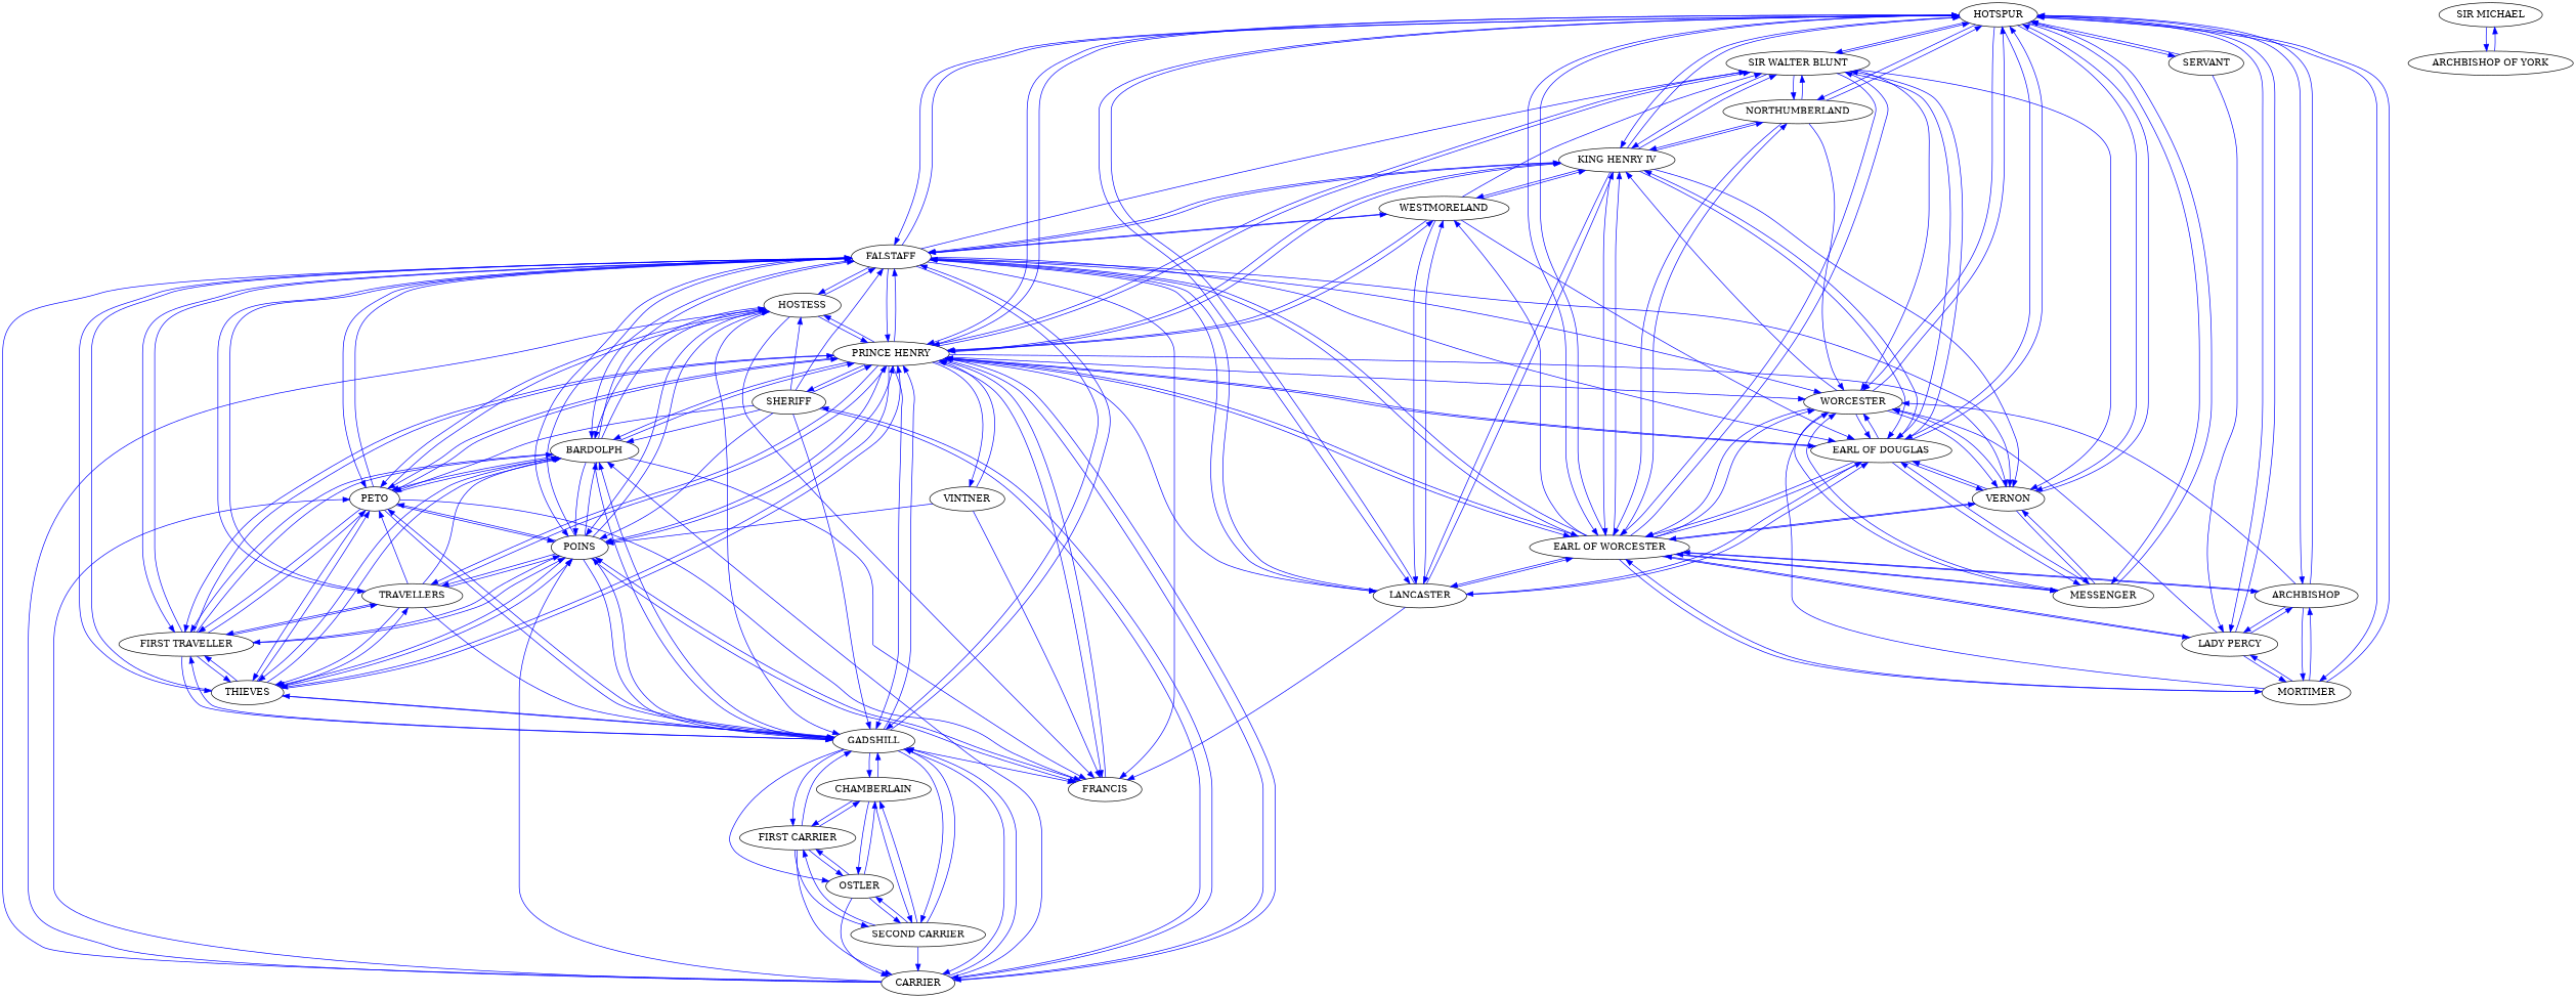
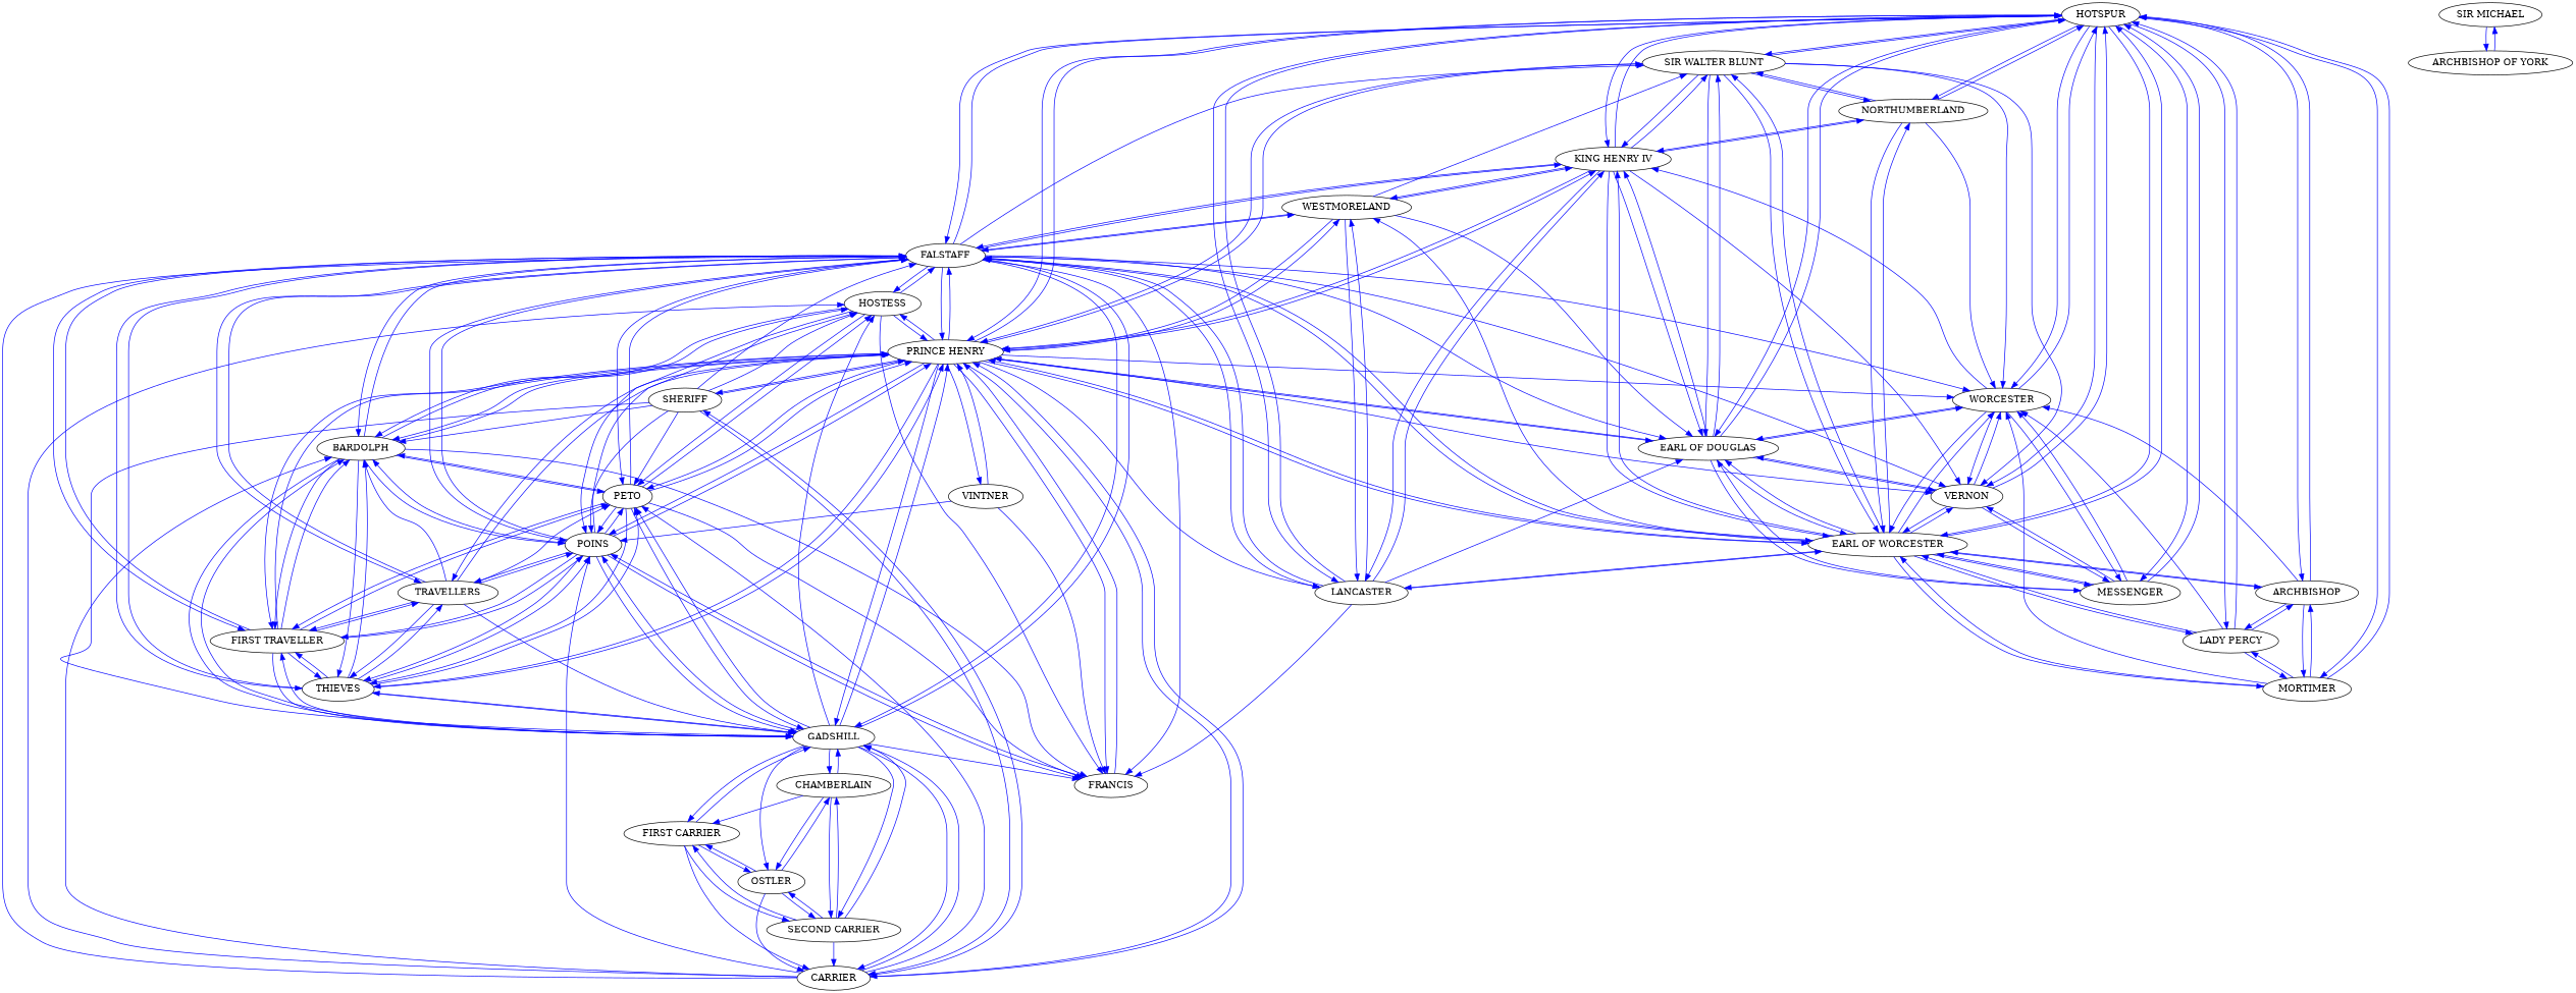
  strict digraph {
    edge [color=blue weight=1]
    HOTSPUR
    "SIR WALTER BLUNT"
    WORCESTER
    MORTIMER
-   SERVANT
    LANCASTER
    "PRINCE HENRY"
    MESSENGER
    "EARL OF WORCESTER"
    VERNON
    "KING HENRY IV"
    "LADY PERCY"
    n13 [label=ARCHBISHOP]
    "EARL OF DOUGLAS"
    NORTHUMBERLAND
    FALSTAFF
    WESTMORELAND
    FRANCIS
    GADSHILL
    THIEVES
    "FIRST TRAVELLER"
    CARRIER
    POINS
    PETO
    BARDOLPH
    VINTNER
    TRAVELLERS
    SHERIFF
    HOSTESS
    "SECOND CARRIER"
    OSTLER
    "FIRST CARRIER"
    CHAMBERLAIN
    "SIR MICHAEL"
    "ARCHBISHOP OF YORK"
    HOTSPUR -> "SIR WALTER BLUNT" [weight=247]
    HOTSPUR -> WORCESTER [weight=293]
    HOTSPUR -> MORTIMER [weight=104]
-   HOTSPUR -> SERVANT [weight=6]
    HOTSPUR -> LANCASTER [weight=16]
    HOTSPUR -> "PRINCE HENRY" [weight=16]
    HOTSPUR -> MESSENGER [weight=87]
    HOTSPUR -> "EARL OF WORCESTER" [weight=465]
    HOTSPUR -> VERNON [weight=138]
    HOTSPUR -> "KING HENRY IV" [weight=62]
    HOTSPUR -> "LADY PERCY" [weight=140]
    HOTSPUR -> n13 [weight=104]
    HOTSPUR -> "EARL OF DOUGLAS" [weight=214]
    HOTSPUR -> NORTHUMBERLAND [weight=172]
    HOTSPUR -> FALSTAFF [weight=10]
    "SIR WALTER BLUNT" -> HOTSPUR [weight=34]
    "SIR WALTER BLUNT" -> WORCESTER [weight=20]
    "SIR WALTER BLUNT" -> "PRINCE HENRY" [weight=7]
    "SIR WALTER BLUNT" -> "EARL OF WORCESTER" [weight=27]
    "SIR WALTER BLUNT" -> VERNON [weight=20]
    "SIR WALTER BLUNT" -> "KING HENRY IV" [weight=14]
    "SIR WALTER BLUNT" -> "EARL OF DOUGLAS" [weight=27]
    "SIR WALTER BLUNT" -> NORTHUMBERLAND [weight=7]
    WORCESTER -> HOTSPUR
    WORCESTER -> MESSENGER
    WORCESTER -> "EARL OF WORCESTER"
    WORCESTER -> VERNON
    WORCESTER -> "KING HENRY IV" [weight=67]
    WORCESTER -> "EARL OF DOUGLAS"
    MORTIMER -> HOTSPUR [weight=59]
    MORTIMER -> WORCESTER [weight=60]
    MORTIMER -> "EARL OF WORCESTER" [weight=60]
    MORTIMER -> "LADY PERCY" [weight=60]
    MORTIMER -> n13 [weight=60]
-   SERVANT -> HOTSPUR [weight=3]
-   SERVANT -> "LADY PERCY" [weight=3]
    LANCASTER -> HOTSPUR [weight=3]
    LANCASTER -> "EARL OF WORCESTER" [weight=2]
    LANCASTER -> "KING HENRY IV" [weight=5]
    LANCASTER -> "EARL OF DOUGLAS" [weight=6]
    LANCASTER -> FALSTAFF [weight=3]
    LANCASTER -> WESTMORELAND [weight=5]
    LANCASTER -> FRANCIS [weight=8]
    "PRINCE HENRY" -> HOTSPUR [weight=51]
    "PRINCE HENRY" -> "SIR WALTER BLUNT" [weight=82]
    "PRINCE HENRY" -> WORCESTER [weight=19]
    "PRINCE HENRY" -> LANCASTER [weight=123]
    "PRINCE HENRY" -> "EARL OF WORCESTER" [weight=44]
    "PRINCE HENRY" -> VERNON [weight=19]
    "PRINCE HENRY" -> "KING HENRY IV" [weight=116]
    "PRINCE HENRY" -> "EARL OF DOUGLAS" [weight=88]
    "PRINCE HENRY" -> FALSTAFF [weight=344]
    "PRINCE HENRY" -> WESTMORELAND [weight=59]
    "PRINCE HENRY" -> FRANCIS [weight=152]
    "PRINCE HENRY" -> GADSHILL [weight=161]
    "PRINCE HENRY" -> THIEVES [weight=27]
    "PRINCE HENRY" -> "FIRST TRAVELLER" [weight=27]
    "PRINCE HENRY" -> CARRIER [weight=12]
    "PRINCE HENRY" -> POINS [weight=265]
    "PRINCE HENRY" -> PETO [weight=194]
    "PRINCE HENRY" -> BARDOLPH [weight=192]
    "PRINCE HENRY" -> VINTNER
    "PRINCE HENRY" -> TRAVELLERS [weight=12]
    "PRINCE HENRY" -> SHERIFF [weight=12]
    "PRINCE HENRY" -> HOSTESS [weight=121]
    MESSENGER -> HOTSPUR [weight=8]
    MESSENGER -> WORCESTER [weight=8]
    MESSENGER -> "EARL OF WORCESTER" [weight=8]
    MESSENGER -> VERNON [weight=2]
    MESSENGER -> "EARL OF DOUGLAS" [weight=8]
    "EARL OF WORCESTER" -> HOTSPUR [weight=113]
    "EARL OF WORCESTER" -> "SIR WALTER BLUNT" [weight=110]
    "EARL OF WORCESTER" -> WORCESTER [weight=129]
    "EARL OF WORCESTER" -> MORTIMER [weight=16]
    "EARL OF WORCESTER" -> LANCASTER [weight=50]
    "EARL OF WORCESTER" -> "PRINCE HENRY" [weight=50]
    "EARL OF WORCESTER" -> MESSENGER [weight=21]
    "EARL OF WORCESTER" -> VERNON [weight=88]
    "EARL OF WORCESTER" -> "KING HENRY IV" [weight=54]
    "EARL OF WORCESTER" -> "LADY PERCY" [weight=16]
    "EARL OF WORCESTER" -> n13 [weight=16]
    "EARL OF WORCESTER" -> "EARL OF DOUGLAS" [weight=59]
    "EARL OF WORCESTER" -> NORTHUMBERLAND [weight=63]
    "EARL OF WORCESTER" -> FALSTAFF [weight=47]
    "EARL OF WORCESTER" -> WESTMORELAND [weight=50]
    VERNON -> HOTSPUR [weight=63]
    VERNON -> WORCESTER [weight=66]
    VERNON -> MESSENGER [weight=25]
    VERNON -> "EARL OF WORCESTER" [weight=66]
    VERNON -> "EARL OF DOUGLAS" [weight=66]
    "KING HENRY IV" -> HOTSPUR [weight=45]
    "KING HENRY IV" -> "SIR WALTER BLUNT" [weight=297]
    "KING HENRY IV" -> LANCASTER [weight=166]
    "KING HENRY IV" -> "PRINCE HENRY" [weight=221]
    "KING HENRY IV" -> "EARL OF WORCESTER" [weight=117]
    "KING HENRY IV" -> VERNON [weight=51]
    "KING HENRY IV" -> "EARL OF DOUGLAS" [weight=19]
    "KING HENRY IV" -> NORTHUMBERLAND [weight=45]
    "KING HENRY IV" -> FALSTAFF [weight=47]
    "KING HENRY IV" -> WESTMORELAND [weight=152]
    "LADY PERCY" -> HOTSPUR [weight=57]
    "LADY PERCY" -> WORCESTER [weight=10]
    "LADY PERCY" -> MORTIMER [weight=10]
    "LADY PERCY" -> "EARL OF WORCESTER" [weight=10]
    "LADY PERCY" -> n13 [weight=10]
    n13 -> HOTSPUR [weight=75]
    n13 -> WORCESTER [weight=79]
    n13 -> MORTIMER [weight=79]
    n13 -> "EARL OF WORCESTER" [weight=79]
    n13 -> "LADY PERCY" [weight=79]
    "EARL OF DOUGLAS" -> HOTSPUR [weight=38]
    "EARL OF DOUGLAS" -> "SIR WALTER BLUNT" [weight=15]
    "EARL OF DOUGLAS" -> WORCESTER [weight=23]
-   "EARL OF DOUGLAS" -> LANCASTER [weight=8]
    "EARL OF DOUGLAS" -> "PRINCE HENRY" [weight=8]
    "EARL OF DOUGLAS" -> MESSENGER [weight=10]
    "EARL OF DOUGLAS" -> "EARL OF WORCESTER" [weight=23]
    "EARL OF DOUGLAS" -> VERNON [weight=13]
    "EARL OF DOUGLAS" -> "KING HENRY IV" [weight=8]
    NORTHUMBERLAND -> HOTSPUR [weight=26]
    NORTHUMBERLAND -> "SIR WALTER BLUNT" [weight=26]
    NORTHUMBERLAND -> WORCESTER
    NORTHUMBERLAND -> "EARL OF WORCESTER" [weight=26]
    NORTHUMBERLAND -> "KING HENRY IV" [weight=8]
    FALSTAFF -> HOTSPUR [weight=40]
    FALSTAFF -> "SIR WALTER BLUNT" [weight=41]
    FALSTAFF -> WORCESTER
    FALSTAFF -> LANCASTER [weight=55]
    FALSTAFF -> "PRINCE HENRY" [weight=515]
    FALSTAFF -> "EARL OF WORCESTER" [weight=19]
    FALSTAFF -> VERNON
    FALSTAFF -> "KING HENRY IV" [weight=19]
    FALSTAFF -> "EARL OF DOUGLAS" [weight=62]
    FALSTAFF -> WESTMORELAND [weight=36]
    FALSTAFF -> FRANCIS [weight=211]
    FALSTAFF -> GADSHILL [weight=242]
    FALSTAFF -> THIEVES [weight=54]
    FALSTAFF -> "FIRST TRAVELLER" [weight=54]
    FALSTAFF -> POINS [weight=295]
    FALSTAFF -> PETO [weight=293]
    FALSTAFF -> BARDOLPH [weight=364]
    FALSTAFF -> TRAVELLERS [weight=11]
    FALSTAFF -> HOSTESS [weight=177]
    WESTMORELAND -> "SIR WALTER BLUNT" [weight=33]
    WESTMORELAND -> LANCASTER [weight=34]
    WESTMORELAND -> "PRINCE HENRY" [weight=8]
    WESTMORELAND -> "KING HENRY IV" [weight=34]
    WESTMORELAND -> "EARL OF DOUGLAS"
    WESTMORELAND -> FALSTAFF [weight=7]
    FRANCIS -> "PRINCE HENRY" [weight=15]
    FRANCIS -> POINS [weight=15]
    GADSHILL -> "PRINCE HENRY" [weight=6]
    GADSHILL -> FALSTAFF [weight=6]
    GADSHILL -> FRANCIS [weight=3]
    GADSHILL -> THIEVES [weight=3]
    GADSHILL -> "FIRST TRAVELLER" [weight=3]
    GADSHILL -> CARRIER [weight=5]
    GADSHILL -> POINS [weight=6]
    GADSHILL -> PETO [weight=6]
    GADSHILL -> BARDOLPH [weight=6]
    GADSHILL -> "SECOND CARRIER" [weight=38]
    GADSHILL -> OSTLER [weight=38]
    GADSHILL -> "FIRST CARRIER" [weight=38]
    GADSHILL -> CHAMBERLAIN [weight=38]
    THIEVES -> "PRINCE HENRY"
    THIEVES -> FALSTAFF
    THIEVES -> GADSHILL
    THIEVES -> "FIRST TRAVELLER"
    THIEVES -> POINS
    THIEVES -> PETO
    THIEVES -> BARDOLPH
    THIEVES -> TRAVELLERS
    "FIRST TRAVELLER" -> "PRINCE HENRY" [weight=2]
    "FIRST TRAVELLER" -> FALSTAFF [weight=2]
    "FIRST TRAVELLER" -> GADSHILL [weight=2]
    "FIRST TRAVELLER" -> THIEVES [weight=2]
    "FIRST TRAVELLER" -> POINS [weight=2]
    "FIRST TRAVELLER" -> PETO [weight=2]
    "FIRST TRAVELLER" -> BARDOLPH [weight=2]
    "FIRST TRAVELLER" -> TRAVELLERS [weight=2]
    CARRIER -> "PRINCE HENRY"
    CARRIER -> FALSTAFF
    CARRIER -> GADSHILL
    CARRIER -> POINS
    CARRIER -> PETO
    CARRIER -> BARDOLPH
    CARRIER -> SHERIFF
    CARRIER -> HOSTESS
    POINS -> "PRINCE HENRY" [weight=79]
    POINS -> FALSTAFF [weight=39]
    POINS -> FRANCIS [weight=19]
    POINS -> GADSHILL [weight=19]
    POINS -> THIEVES [weight=11]
    POINS -> "FIRST TRAVELLER" [weight=11]
    POINS -> PETO [weight=19]
    POINS -> BARDOLPH [weight=19]
    POINS -> TRAVELLERS [weight=3]
    POINS -> HOSTESS
    PETO -> "PRINCE HENRY" [weight=13]
    PETO -> FALSTAFF [weight=14]
    PETO -> FRANCIS [weight=4]
    PETO -> GADSHILL [weight=14]
    PETO -> THIEVES
    PETO -> "FIRST TRAVELLER"
    PETO -> POINS [weight=14]
    PETO -> BARDOLPH [weight=14]
    PETO -> HOSTESS [weight=12]
    BARDOLPH -> "PRINCE HENRY" [weight=22]
    BARDOLPH -> FALSTAFF [weight=28]
    BARDOLPH -> FRANCIS [weight=10]
    BARDOLPH -> GADSHILL [weight=15]
    BARDOLPH -> THIEVES [weight=3]
    BARDOLPH -> "FIRST TRAVELLER" [weight=3]
    BARDOLPH -> POINS [weight=15]
    BARDOLPH -> PETO [weight=19]
    BARDOLPH -> HOSTESS [weight=14]
    VINTNER -> "PRINCE HENRY" [weight=4]
    VINTNER -> FRANCIS [weight=4]
    VINTNER -> POINS [weight=4]
    TRAVELLERS -> "PRINCE HENRY" [weight=2]
    TRAVELLERS -> FALSTAFF [weight=2]
    TRAVELLERS -> GADSHILL [weight=2]
    TRAVELLERS -> THIEVES [weight=2]
    TRAVELLERS -> "FIRST TRAVELLER" [weight=2]
    TRAVELLERS -> POINS [weight=2]
    TRAVELLERS -> PETO [weight=2]
    TRAVELLERS -> BARDOLPH [weight=2]
    SHERIFF -> "PRINCE HENRY" [weight=8]
    SHERIFF -> FALSTAFF [weight=8]
    SHERIFF -> GADSHILL [weight=8]
    SHERIFF -> CARRIER [weight=8]
    SHERIFF -> POINS [weight=8]
    SHERIFF -> PETO [weight=8]
    SHERIFF -> BARDOLPH [weight=8]
    SHERIFF -> HOSTESS [weight=8]
    HOSTESS -> "PRINCE HENRY" [weight=31]
    HOSTESS -> FALSTAFF [weight=49]
    HOSTESS -> FRANCIS [weight=9]
-   HOSTESS -> GADSHILL [weight=12]
+   GADSHILL -> HOSTESS [weight=12]
    HOSTESS -> POINS [weight=12]
    HOSTESS -> PETO [weight=31]
    HOSTESS -> BARDOLPH [weight=49]
    "SECOND CARRIER" -> GADSHILL [weight=6]
    "SECOND CARRIER" -> CARRIER [weight=16]
    "SECOND CARRIER" -> OSTLER [weight=16]
    "SECOND CARRIER" -> "FIRST CARRIER" [weight=16]
    "SECOND CARRIER" -> CHAMBERLAIN [weight=16]
    OSTLER -> CARRIER
    OSTLER -> "SECOND CARRIER"
    OSTLER -> "FIRST CARRIER"
    OSTLER -> CHAMBERLAIN
    "FIRST CARRIER" -> GADSHILL [weight=2]
    "FIRST CARRIER" -> CARRIER [weight=20]
    "FIRST CARRIER" -> "SECOND CARRIER" [weight=20]
    "FIRST CARRIER" -> OSTLER [weight=20]
-   "FIRST CARRIER" -> CHAMBERLAIN [weight=20]
    CHAMBERLAIN -> GADSHILL [weight=17]
    CHAMBERLAIN -> "SECOND CARRIER" [weight=17]
    CHAMBERLAIN -> OSTLER [weight=17]
    CHAMBERLAIN -> "FIRST CARRIER" [weight=17]
    "SIR MICHAEL" -> "ARCHBISHOP OF YORK" [weight=8]
    "ARCHBISHOP OF YORK" -> "SIR MICHAEL" [weight=34]
  }
